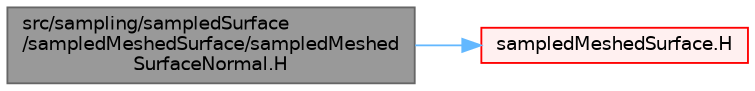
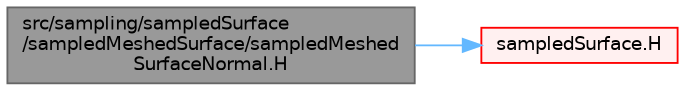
  digraph {
    rankdir=LR
    node [fontname=Helvetica fontsize=10 shape=box style=filled]
    n1 [color=gray40 fillcolor=grey60 fontcolor=black height=0.2 label="src/sampling/sampledSurface\l/sampledMeshedSurface/sampledMeshed\lSurfaceNormal.H" width=0.4]
-   n2 [color=red fillcolor="#FFF0F0" height=0.2 label="sampledMeshedSurface.H" width=0.4]
+   n2 [color=red fillcolor="#FFF0F0" height=0.2 label="sampledSurface.H" width=0.4]
    n1 -> n2 [color=steelblue1 fontname=Helvetica fontsize=10 labelfontname=Helvetica labelfontsize=10 style=solid]
  }
